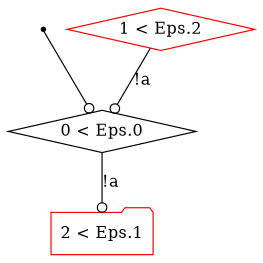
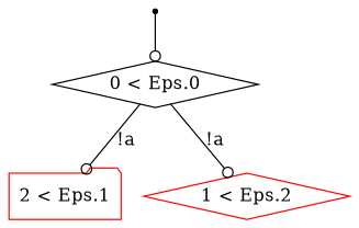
  digraph {
    node [shape=diamond]
    edge [arrowhead=odot]
    ENTRY [shape=point]
    n2 [label="0 < Eps.0\n"]
    n3 [color=red label="2 < Eps.1\n" shape=folder]
    n4 [color=red label="1 < Eps.2\n"]
    ENTRY -> n2
    n2 -> n3 [label="!a"]
-   n4 -> n2 [label="!a"]
+   n2 -> n4 [label="!a"]
  }
